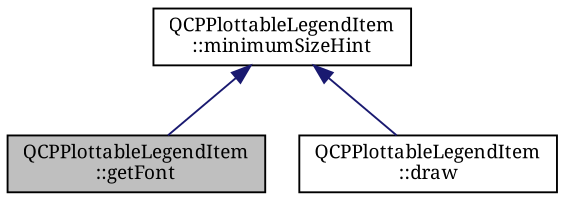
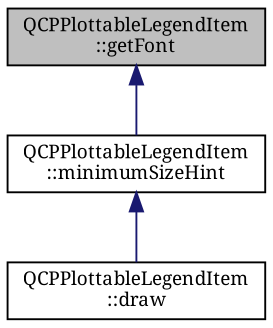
  digraph {
    fontname="Noto Serif"
    rankdir=TB
    node [color=black fillcolor=white fontname="Noto Serif" fontsize=10 shape=record style=filled]
    edge [color=midnightblue dir=back fontname="Noto Serif" fontsize=10 labelfontname=Helvetica labelfontsize=10 style=solid]
    n1 [fillcolor=grey75 fontcolor=black height=0.2 label="QCPPlottableLegendItem\l::getFont" width=0.4]
    n2 [height=0.2 label="QCPPlottableLegendItem\l::minimumSizeHint" width=0.4]
    n3 [height=0.2 label="QCPPlottableLegendItem\l::draw" width=0.4]
-   n2 -> n1
+   n1 -> n2
    n2 -> n3
  }
